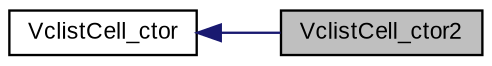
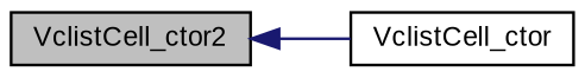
  digraph {
    rankdir=LR
    fontname="Liberation Sans"
    node [color=black fontname="Liberation Sans" fontsize=10 shape=record style=filled]
    n1 [fillcolor=grey75 fontcolor=black height=0.2 label=VclistCell_ctor2 width=0.4]
    n2 [fillcolor=white height=0.2 label=VclistCell_ctor width=0.4]
-   n2 -> n1 [color=midnightblue dir=back fontname="Liberation Sans" fontsize=10 labelfontname=FreeSans labelfontsize=10 style=solid]
+   n1 -> n2 [color=midnightblue dir=back fontname="Liberation Sans" fontsize=10 labelfontname=FreeSans labelfontsize=10 style=solid]
  }
